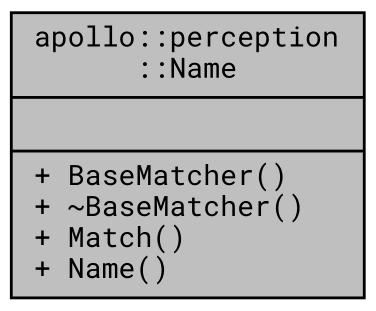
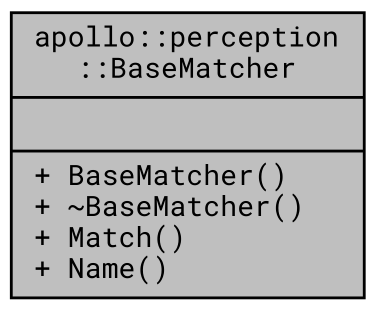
  digraph {
    fontname="Roboto Mono"
-   n1 [color=black fillcolor=grey75 fontcolor=black fontname="Roboto Mono" fontsize=10 height=0.2 label="{apollo::perception\l::Name\n||+ BaseMatcher()\l+ ~BaseMatcher()\l+ Match()\l+ Name()\l}" shape=record style=filled width=0.4]
+   n1 [color=black fillcolor=grey75 fontcolor=black fontname="Roboto Mono" fontsize=10 height=0.2 label="{apollo::perception\l::BaseMatcher\n||+ BaseMatcher()\l+ ~BaseMatcher()\l+ Match()\l+ Name()\l}" shape=record style=filled width=0.4]
  }
